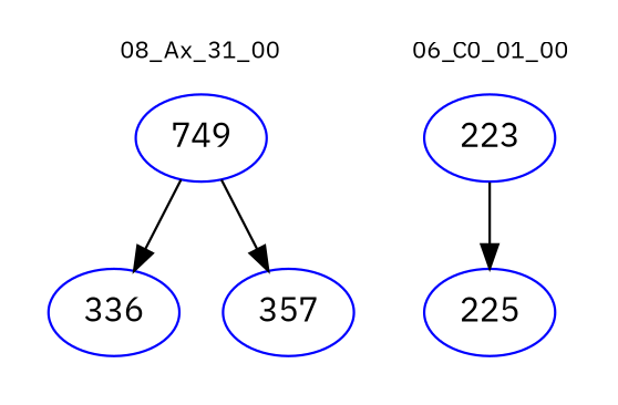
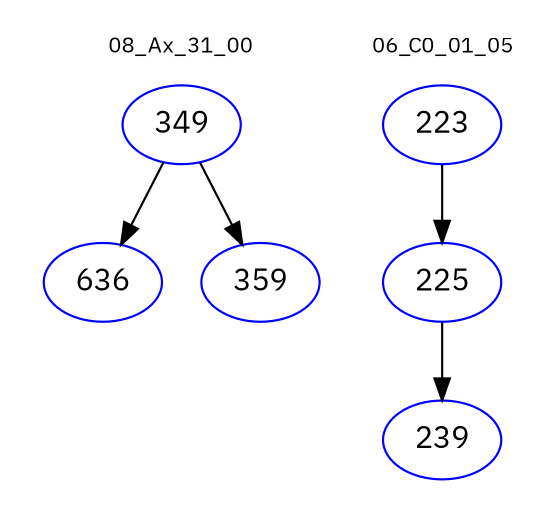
  digraph {
    fontname="IBM Plex Sans"
    node [color=blue fontname="IBM Plex Sans"]
    edge [color=black fontname="IBM Plex Sans"]
-   n1 [label=749]
-   n2 [label=336]
-   n3 [label=357]
+   n1 [label=349]
+   n2 [label=636]
+   n3 [label=359]
    n4 [label=225]
    n5 [label=223]
+   n6 [label=239]
    subgraph cluster_1 {
      color=white
      fontsize=10
      label="08_Ax_31_00"
      n1
      n2
      n3
    }
    subgraph cluster_2 {
      color=white
      fontsize=10
-     label="06_C0_01_00"
+     label="06_C0_01_05"
      n4
      n5
+     n6
    }
    n1 -> n2
    n1 -> n3
+   n4 -> n6
    n5 -> n4
  }
